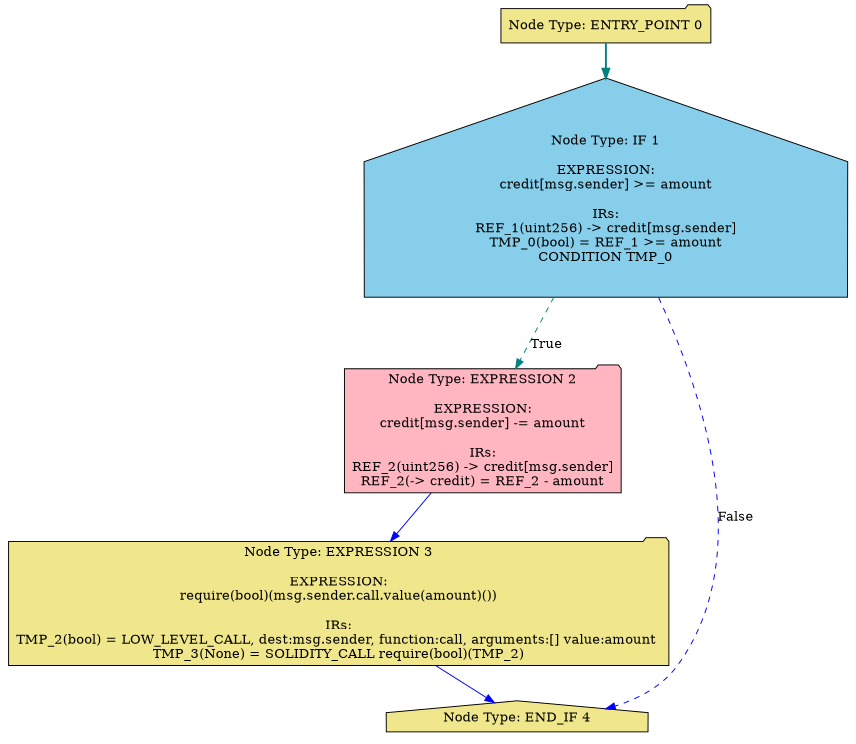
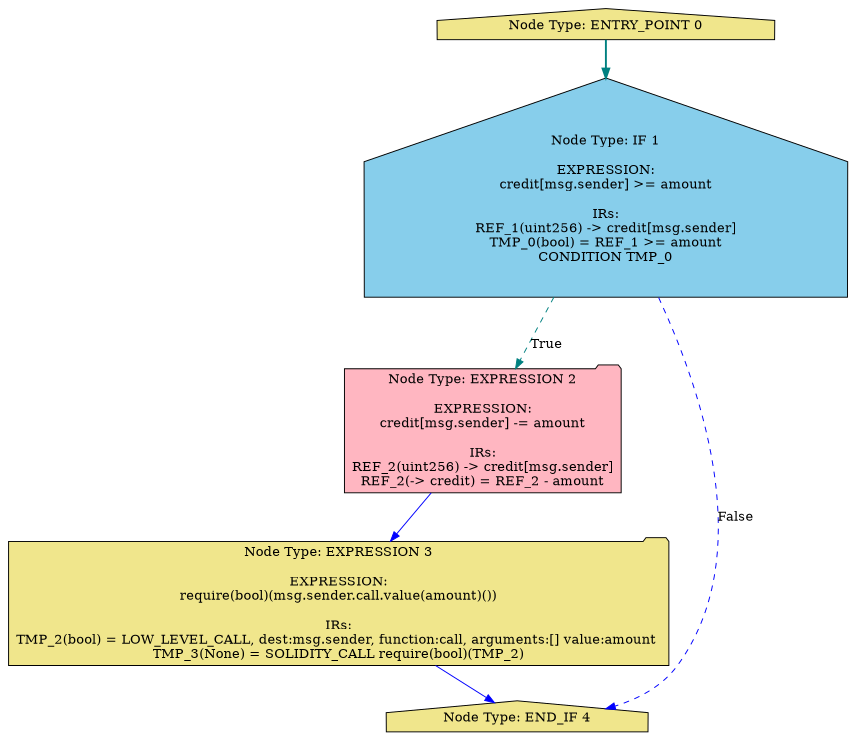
  digraph {
    node [style=filled fillcolor=khaki shape=house]
    edge [color=blue style=dashed]
-   n1 [label="Node Type: ENTRY_POINT 0\n" shape=folder]
+   n1 [label="Node Type: ENTRY_POINT 0\n"]
    n2 [label="Node Type: IF 1\n\nEXPRESSION:\ncredit[msg.sender] >= amount\n\nIRs:\nREF_1(uint256) -> credit[msg.sender]\nTMP_0(bool) = REF_1 >= amount\nCONDITION TMP_0" fillcolor=skyblue]
    n3 [label="Node Type: EXPRESSION 2\n\nEXPRESSION:\ncredit[msg.sender] -= amount\n\nIRs:\nREF_2(uint256) -> credit[msg.sender]\nREF_2(-> credit) = REF_2 - amount" fillcolor=lightpink shape=folder]
    n4 [label="Node Type: END_IF 4\n"]
    n5 [label="Node Type: EXPRESSION 3\n\nEXPRESSION:\nrequire(bool)(msg.sender.call.value(amount)())\n\nIRs:\nTMP_2(bool) = LOW_LEVEL_CALL, dest:msg.sender, function:call, arguments:[] value:amount \nTMP_3(None) = SOLIDITY_CALL require(bool)(TMP_2)" shape=folder]
    n1 -> n2 [color=teal style=bold]
    n2 -> n3 [label=True color=teal]
    n2 -> n4 [label=False]
    n3 -> n5 [style=solid]
    n5 -> n4 [style=solid]
  }
